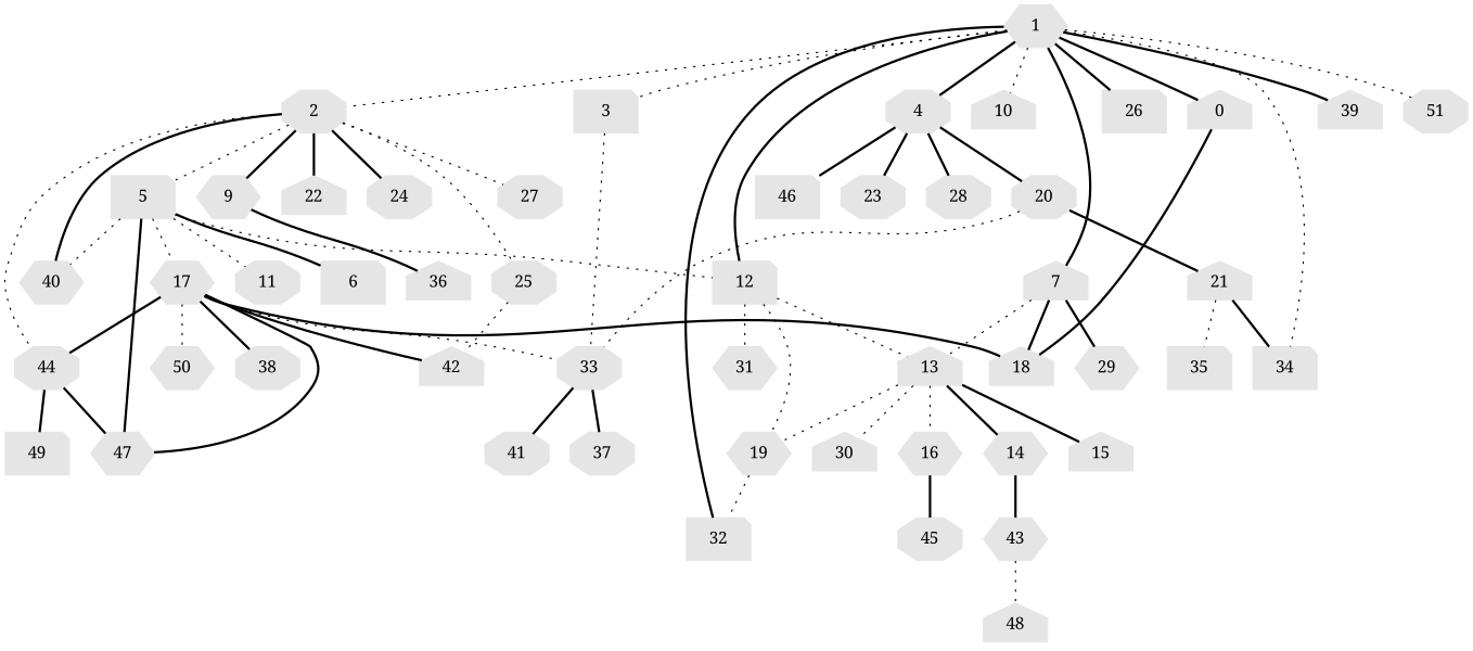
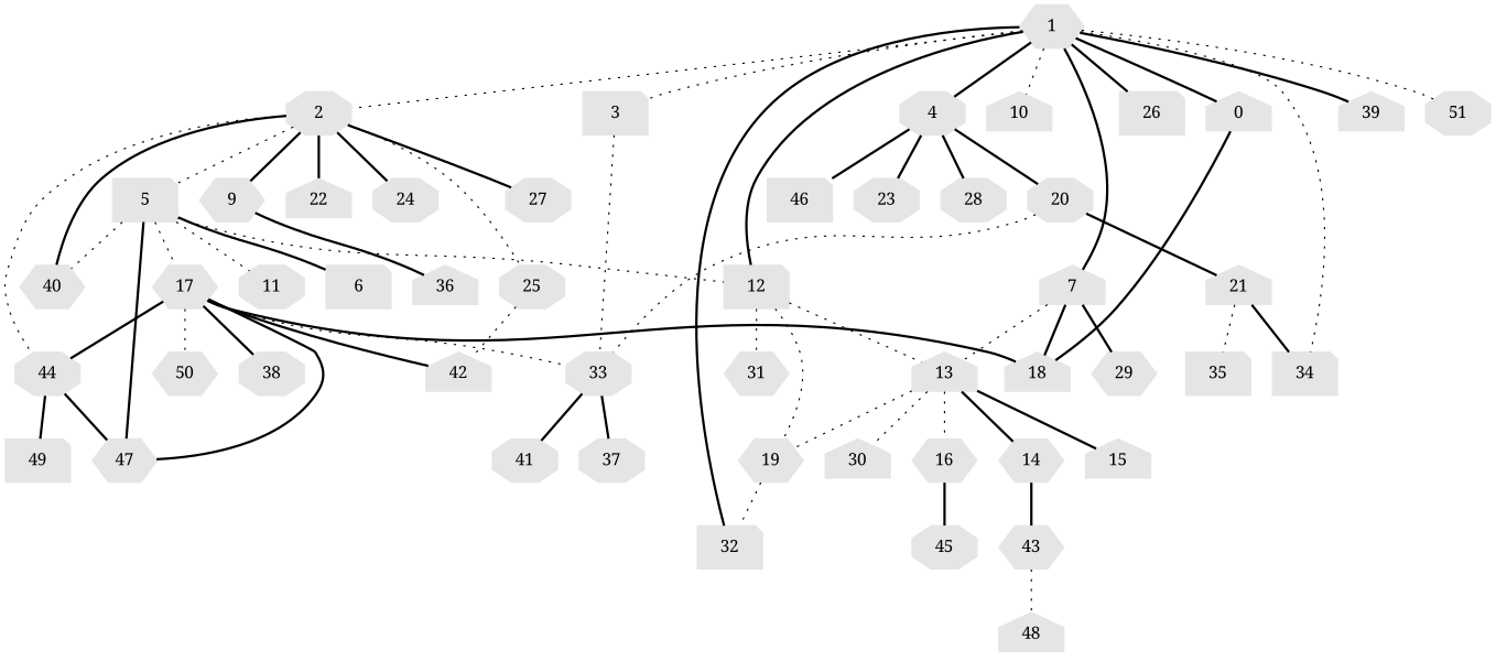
  graph {
    fontname="Noto Serif"
    node [color=gray90 fontname="Noto Serif" shape=octagon style=filled]
    edge [fontname="Noto Serif" style=bold]
    1 [shape=hexagon]
    2
    3 [shape=note]
    4
    7 [shape=house]
    n6 [label=0 shape=house]
    10 [shape=house]
    12 [shape=note]
    26 [shape=note]
    32 [shape=note]
    34 [shape=note]
    39 [shape=house]
    51
    5 [shape=note]
    9 [shape=hexagon]
    22 [shape=house]
    24
    25
    27
    40 [shape=hexagon]
    44
    33
    20
    23
    28
    46 [shape=note]
    13 [shape=house]
    18 [shape=house]
    29 [shape=hexagon]
    19 [shape=hexagon]
    31 [shape=hexagon]
    6 [shape=note]
    11
    17 [shape=hexagon]
    47 [shape=hexagon]
    36 [shape=house]
    42 [shape=house]
    49 [shape=note]
    37
    41
    21 [shape=house]
    38
    50 [shape=hexagon]
    14 [shape=hexagon]
    15 [shape=house]
    16 [shape=hexagon]
    30 [shape=house]
    43 [shape=hexagon]
    45
    48 [shape=house]
    35 [shape=note]
    1 -- 2 [style=dotted]
    1 -- 3 [style=dotted]
    1 -- 4
    1 -- 7
    1 -- n6
    1 -- 10 [style=dotted]
    1 -- 12
    1 -- 26
    1 -- 32
    1 -- 34 [style=dotted]
    1 -- 39
    1 -- 51 [style=dotted]
    2 -- 5 [style=dotted]
    2 -- 9
    2 -- 22
    2 -- 24
    2 -- 25 [style=dotted]
-   2 -- 27 [style=dotted]
+   2 -- 27
    2 -- 40
    2 -- 44 [style=dotted]
    3 -- 33 [style=dotted]
    4 -- 20
    4 -- 23
    4 -- 28
    4 -- 46
    7 -- 13 [style=dotted]
    7 -- 18
    7 -- 29
    n6 -- 18
    12 -- 13 [style=dotted]
    12 -- 19 [style=dotted]
    12 -- 31 [style=dotted]
    5 -- 12 [style=dotted]
    5 -- 40 [style=dotted]
    5 -- 6
    5 -- 11 [style=dotted]
    5 -- 17 [style=dotted]
    5 -- 47
    9 -- 36
    25 -- 42 [style=dotted]
    44 -- 47
    44 -- 49
    33 -- 37
    33 -- 41
    20 -- 33 [style=dotted]
    20 -- 21
    13 -- 19 [style=dotted]
    13 -- 14
    13 -- 15
    13 -- 16 [style=dotted]
    13 -- 30 [style=dotted]
    19 -- 32 [style=dotted]
    17 -- 44
    17 -- 33 [style=dotted]
    17 -- 18
    17 -- 47
    17 -- 42
    17 -- 38
    17 -- 50 [style=dotted]
    21 -- 34
    21 -- 35 [style=dotted]
    14 -- 43
    16 -- 45
    43 -- 48 [style=dotted]
  }
